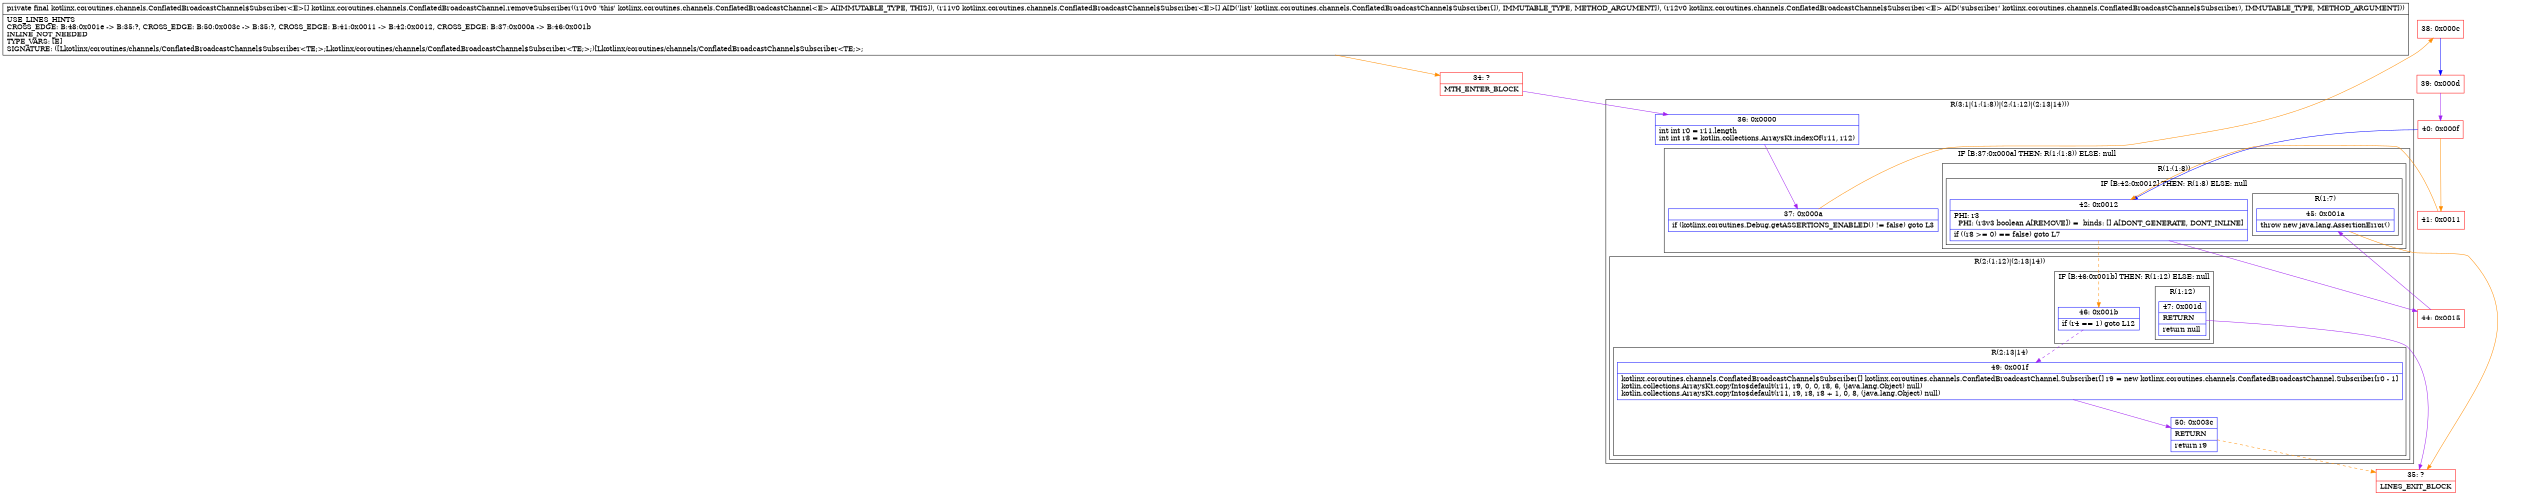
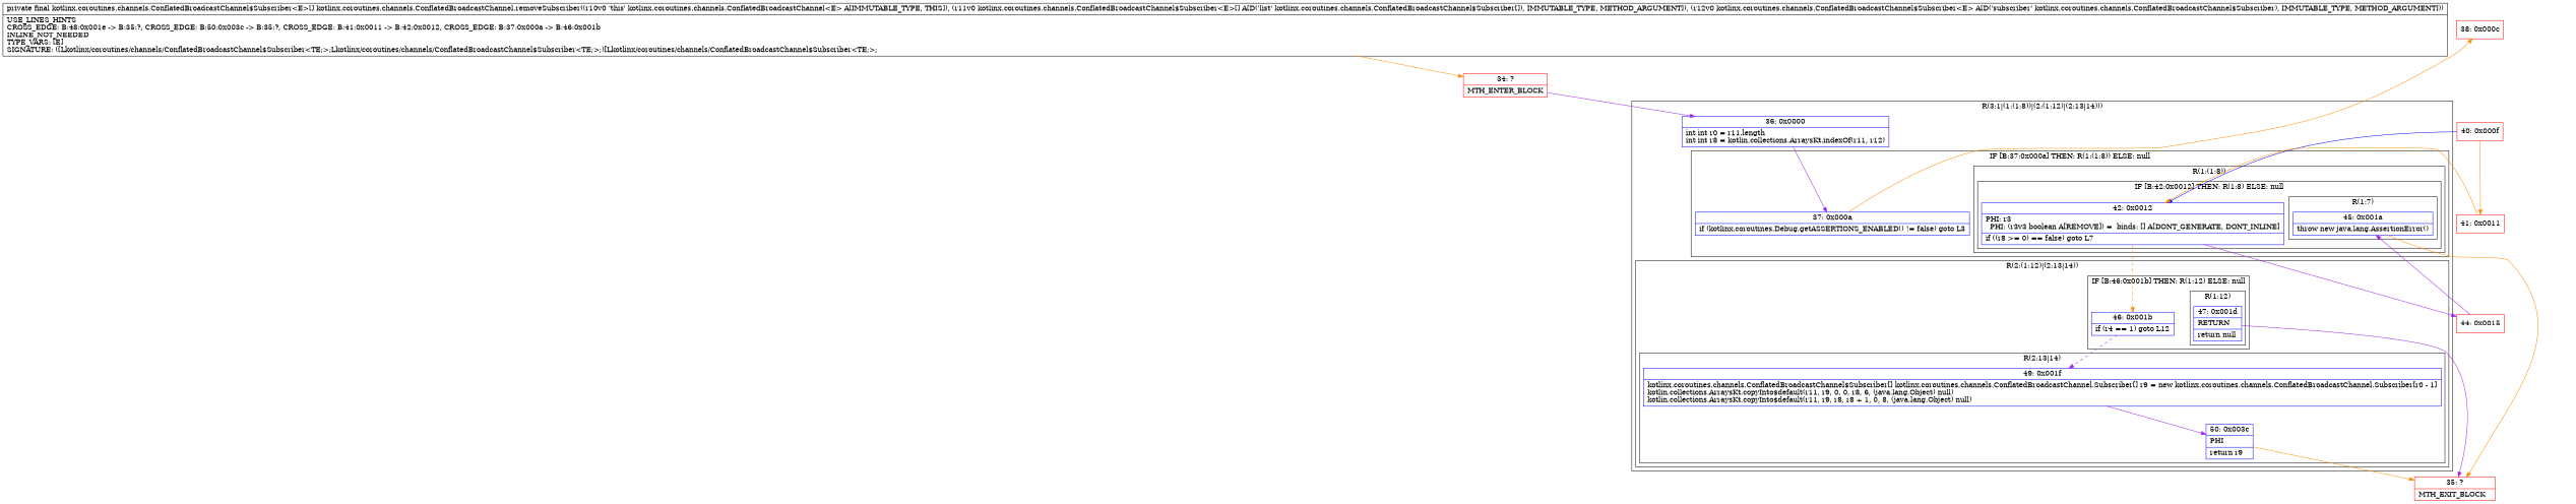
  digraph {
    node [color=blue shape=record]
    edge [color=purple]
    n1 [label="{45\:\ 0x001a|throw new java.lang.AssertionError()\l}"]
    n2 [label="{42\:\ 0x0012|PHI: r3 \l  PHI: (r3v3 boolean A[REMOVE]) =  binds: [] A[DONT_GENERATE, DONT_INLINE]\l|if ((r8 \>= 0) == false) goto L7\l}"]
    n3 [label="{37\:\ 0x000a|if (kotlinx.coroutines.Debug.getASSERTIONS_ENABLED() != false) goto L3\l}"]
    n4 [label="{47\:\ 0x001d|RETURN\l|return null\l}"]
    n5 [label="{46\:\ 0x001b|if (r4 == 1) goto L12\l}"]
    n6 [label="{49\:\ 0x001f|kotlinx.coroutines.channels.ConflatedBroadcastChannel$Subscriber[] kotlinx.coroutines.channels.ConflatedBroadcastChannel.Subscriber[] r9 = new kotlinx.coroutines.channels.ConflatedBroadcastChannel.Subscriber[r0 \- 1]\lkotlin.collections.ArraysKt.copyInto$default(r11, r9, 0, 0, r8, 6, (java.lang.Object) null)\lkotlin.collections.ArraysKt.copyInto$default(r11, r9, r8, r8 + 1, 0, 8, (java.lang.Object) null)\l}"]
-   n7 [label="{50\:\ 0x003c|RETURN\l|return r9\l}"]
+   n7 [label="{50\:\ 0x003c|PHI\l|return r9\l}"]
    n8 [label="{36\:\ 0x0000|int int r0 = r11.length\lint int r8 = kotlin.collections.ArraysKt.indexOf(r11, r12)\l}"]
-   n9 [color=red label="{35\:\ ?|LINES_EXIT_BLOCK\l}"]
+   n9 [color=red label="{35\:\ ?|MTH_EXIT_BLOCK\l}"]
    n10 [color=red label="{44\:\ 0x0015}"]
    n11 [color=red label="{38\:\ 0x000c}"]
-   n12 [color=red label="{39\:\ 0x000d}"]
    n13 [color=red label="{34\:\ ?|MTH_ENTER_BLOCK\l}"]
    n14 [color=red label="{40\:\ 0x000f}"]
    n15 [color=red label="{41\:\ 0x0011}"]
    n16 [label="{private final kotlinx.coroutines.channels.ConflatedBroadcastChannel$Subscriber\<E\>[] kotlinx.coroutines.channels.ConflatedBroadcastChannel.removeSubscriber((r10v0 'this' kotlinx.coroutines.channels.ConflatedBroadcastChannel\<E\> A[IMMUTABLE_TYPE, THIS]), (r11v0 kotlinx.coroutines.channels.ConflatedBroadcastChannel$Subscriber\<E\>[] A[D('list' kotlinx.coroutines.channels.ConflatedBroadcastChannel$Subscriber[]), IMMUTABLE_TYPE, METHOD_ARGUMENT]), (r12v0 kotlinx.coroutines.channels.ConflatedBroadcastChannel$Subscriber\<E\> A[D('subscriber' kotlinx.coroutines.channels.ConflatedBroadcastChannel$Subscriber), IMMUTABLE_TYPE, METHOD_ARGUMENT]))  | USE_LINES_HINTS\lCROSS_EDGE: B:48:0x001e \-\> B:35:?, CROSS_EDGE: B:50:0x003c \-\> B:35:?, CROSS_EDGE: B:41:0x0011 \-\> B:42:0x0012, CROSS_EDGE: B:37:0x000a \-\> B:46:0x001b\lINLINE_NOT_NEEDED\lTYPE_VARS: [E]\lSIGNATURE: ([Lkotlinx\/coroutines\/channels\/ConflatedBroadcastChannel$Subscriber\<TE;\>;Lkotlinx\/coroutines\/channels\/ConflatedBroadcastChannel$Subscriber\<TE;\>;)[Lkotlinx\/coroutines\/channels\/ConflatedBroadcastChannel$Subscriber\<TE;\>;\l}" color=""]
    subgraph cluster_1 {
      label="R(3:1|(1:(1:8))|(2:(1:12)|(2:13|14)))"
      n8
      subgraph cluster_2 {
        label="IF [B:37:0x000a] THEN: R(1:(1:8)) ELSE: null"
        n3
        subgraph cluster_3 {
          label="R(1:(1:8))"
          subgraph cluster_4 {
            label="IF [B:42:0x0012] THEN: R(1:8) ELSE: null"
            n2
            subgraph cluster_5 {
              label="R(1:7)"
              n1
            }
          }
        }
      }
      subgraph cluster_6 {
        label="R(2:(1:12)|(2:13|14))"
        subgraph cluster_7 {
          label="IF [B:46:0x001b] THEN: R(1:12) ELSE: null"
          n5
          subgraph cluster_8 {
            label="R(1:12)"
            n4
          }
        }
        subgraph cluster_9 {
          label="R(2:13|14)"
          n6
          n7
        }
      }
    }
    n1 -> n9 [color=darkorange]
    n2 -> n5 [color=darkorange style=dashed]
    n2 -> n10
    n3 -> n11 [color=darkorange]
    n4 -> n9
    n5 -> n6 [style=dashed]
    n6 -> n7
-   n7 -> n9 [color=darkorange style=dashed]
+   n7 -> n9 [color=darkorange]
    n8 -> n3
    n10 -> n1
-   n11 -> n12 [color=blue]
-   n12 -> n14
    n13 -> n8
    n14 -> n2 [color=blue]
    n14 -> n15 [color=darkorange]
    n15 -> n2 [color=darkorange]
    n16 -> n13 [color=darkorange]
  }
